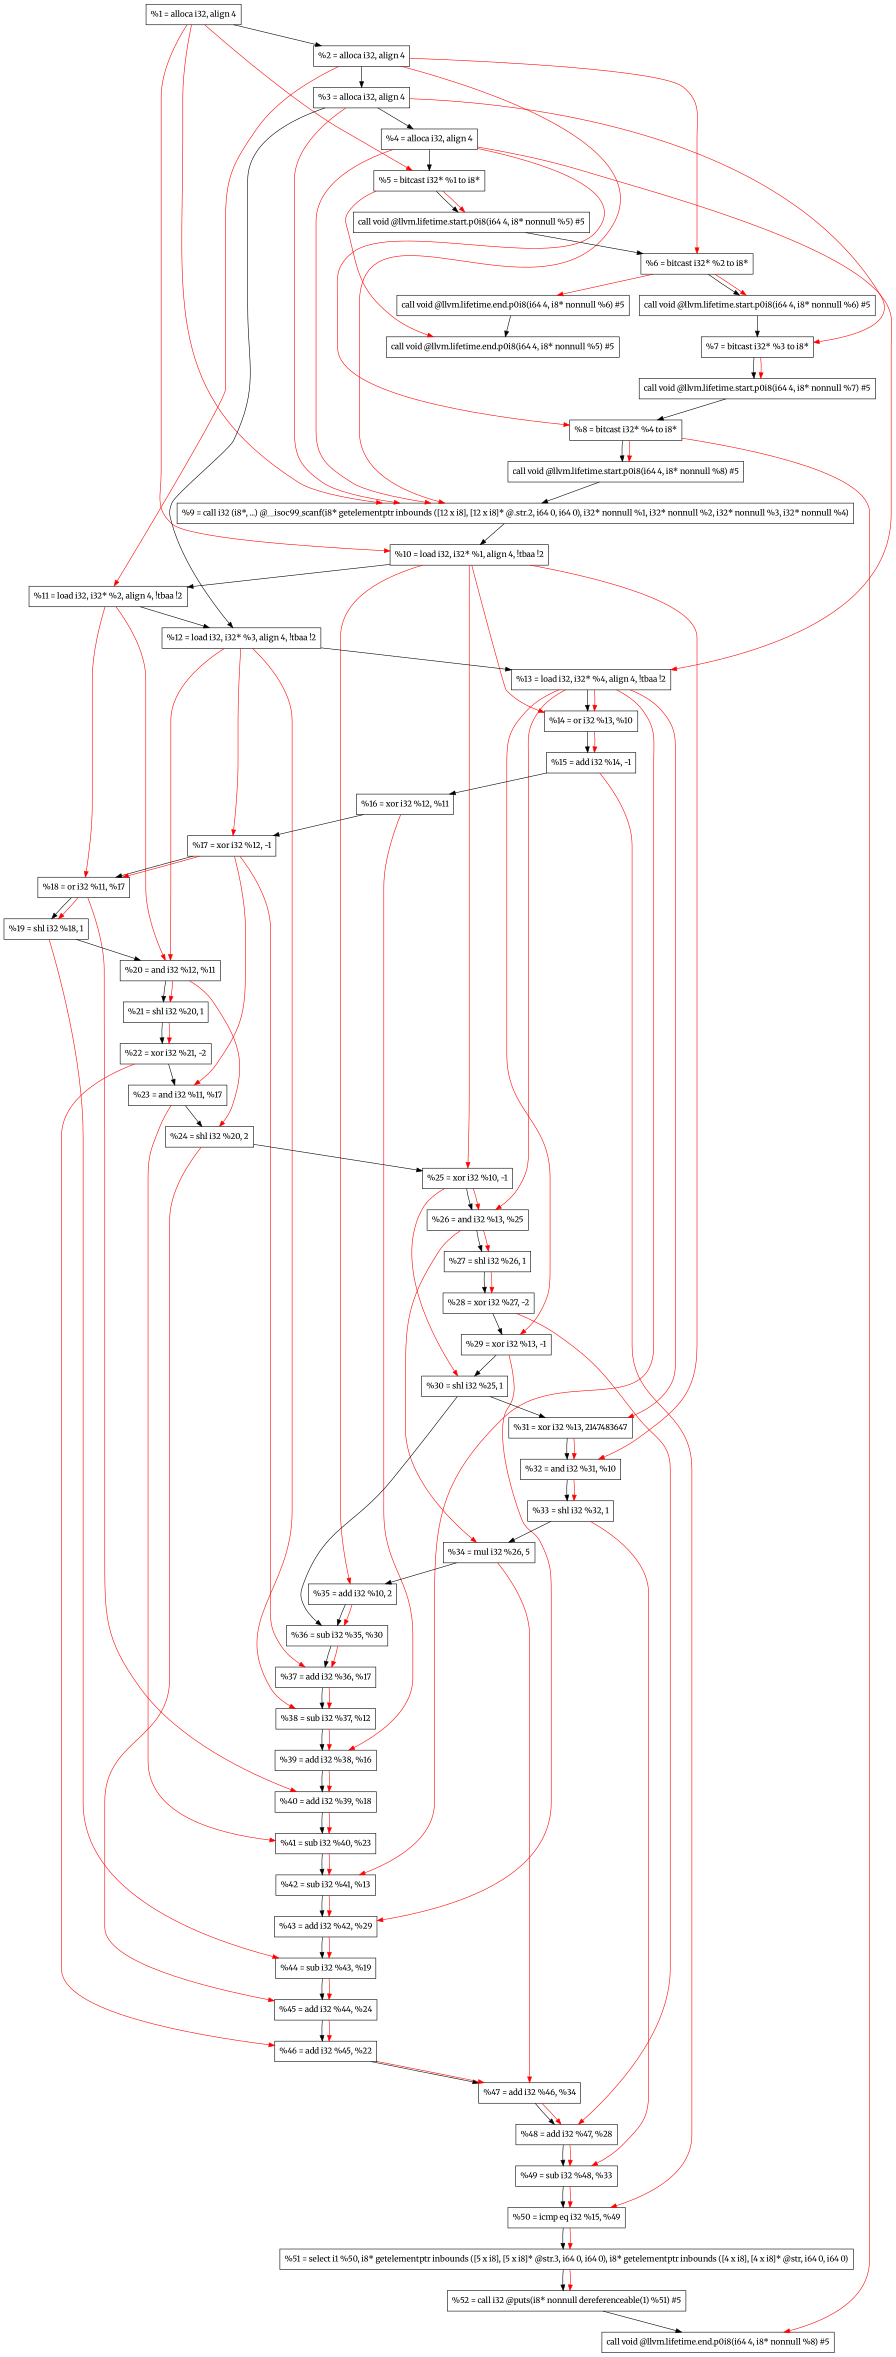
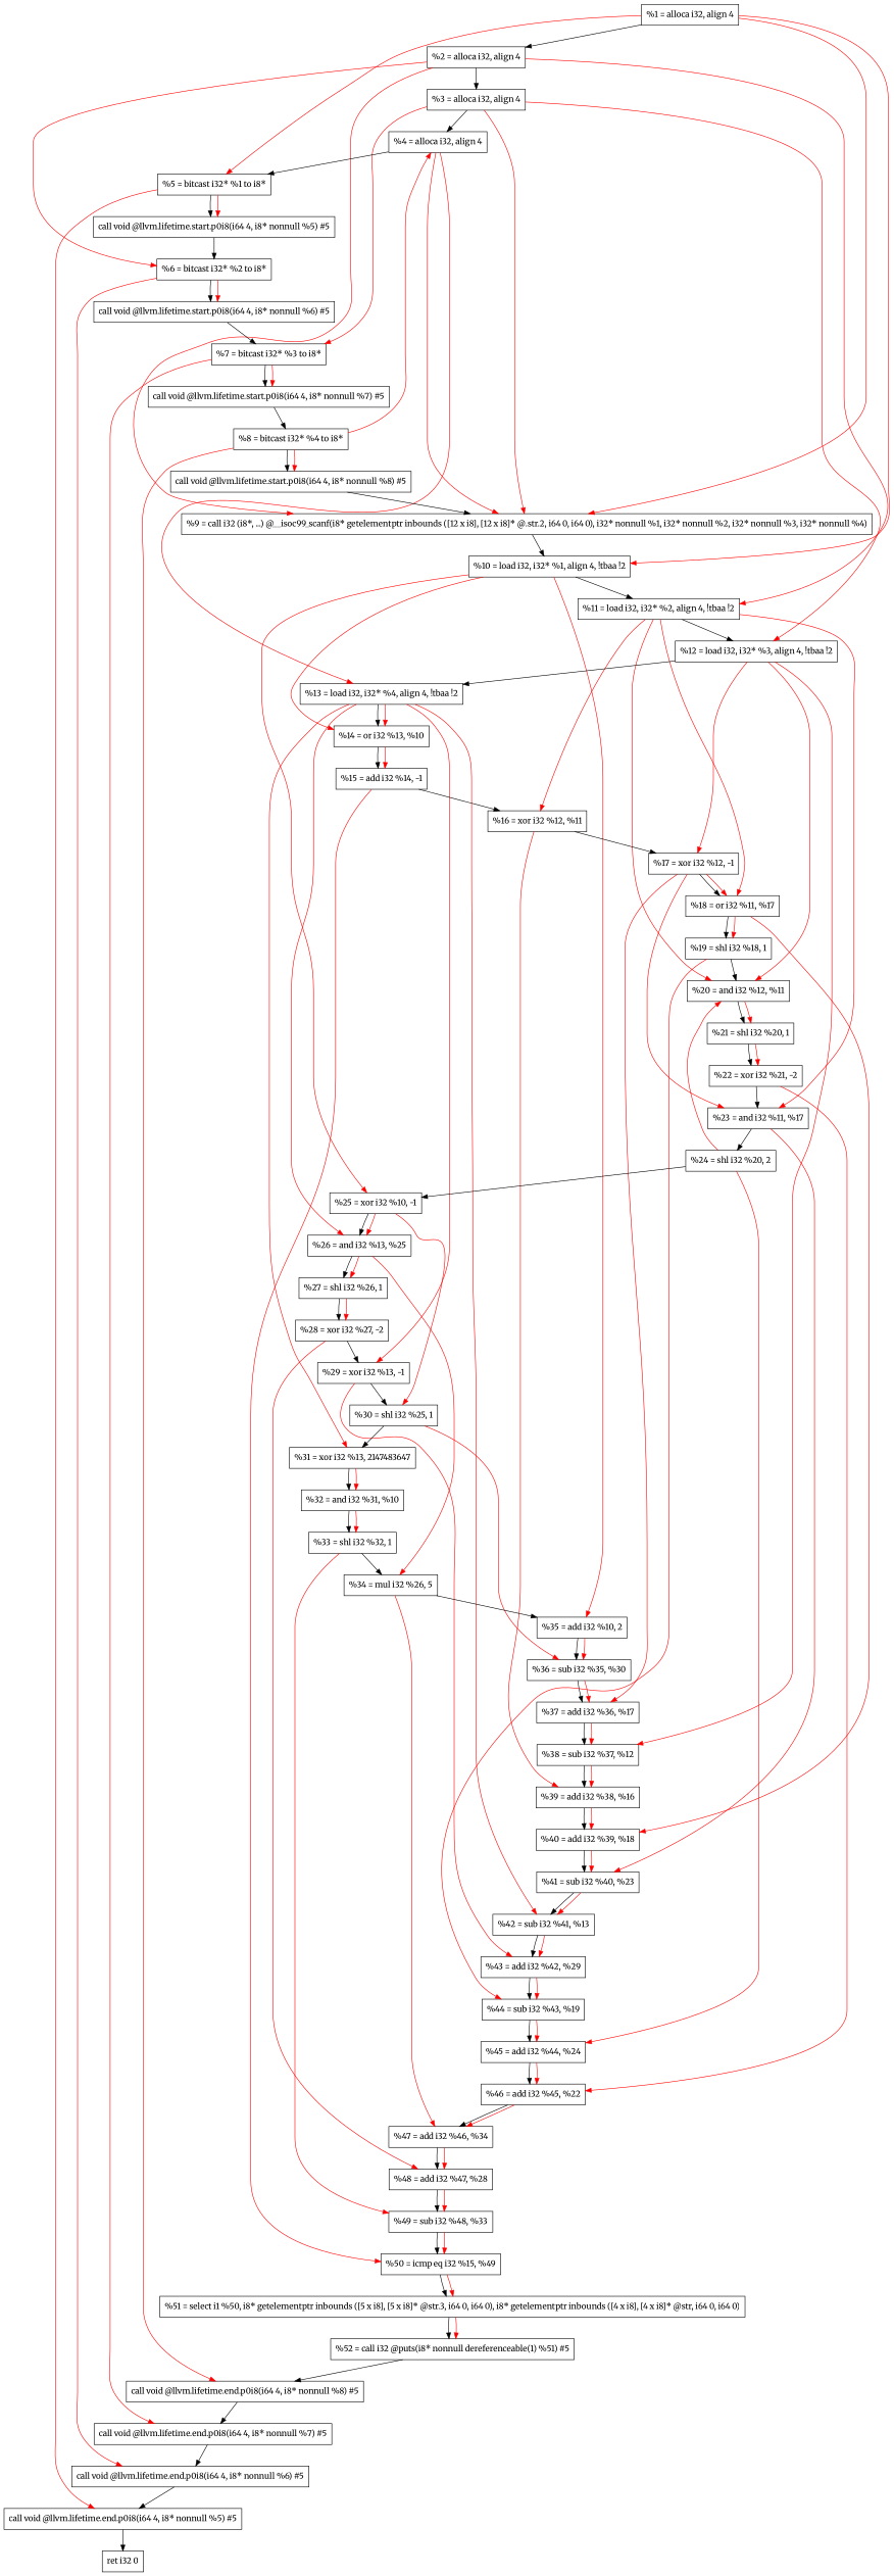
  digraph {
    fontname=Merriweather
    node [fontname=Merriweather shape=record]
    edge [fontname=Merriweather color=red]
    n1 [label="  %1 = alloca i32, align 4"]
    n2 [label="  %2 = alloca i32, align 4"]
    n3 [label="  %5 = bitcast i32* %1 to i8*"]
    n4 [label="  %9 = call i32 (i8*, ...) @__isoc99_scanf(i8* getelementptr inbounds ([12 x i8], [12 x i8]* @.str.2, i64 0, i64 0), i32* nonnull %1, i32* nonnull %2, i32* nonnull %3, i32* nonnull %4)"]
    n5 [label="  %10 = load i32, i32* %1, align 4, !tbaa !2"]
    n6 [label="  %3 = alloca i32, align 4"]
    n7 [label="  %6 = bitcast i32* %2 to i8*"]
    n8 [label="  %11 = load i32, i32* %2, align 4, !tbaa !2"]
    n9 [label="  call void @llvm.lifetime.start.p0i8(i64 4, i8* nonnull %5) #5"]
    n10 [label="  call void @llvm.lifetime.end.p0i8(i64 4, i8* nonnull %5) #5"]
    n11 [label="  %14 = or i32 %13, %10"]
    n12 [label="  %25 = xor i32 %10, -1"]
    n13 [label="  %32 = and i32 %31, %10"]
    n14 [label="  %35 = add i32 %10, 2"]
    n15 [label="  %4 = alloca i32, align 4"]
    n16 [label="  %7 = bitcast i32* %3 to i8*"]
    n17 [label="  %12 = load i32, i32* %3, align 4, !tbaa !2"]
    n18 [label="  call void @llvm.lifetime.start.p0i8(i64 4, i8* nonnull %6) #5"]
    n19 [label="  call void @llvm.lifetime.end.p0i8(i64 4, i8* nonnull %6) #5"]
    n20 [label="  %16 = xor i32 %12, %11"]
    n21 [label="  %18 = or i32 %11, %17"]
    n22 [label="  %20 = and i32 %12, %11"]
    n23 [label="  %23 = and i32 %11, %17"]
    n24 [label="  %8 = bitcast i32* %4 to i8*"]
    n25 [label="  %13 = load i32, i32* %4, align 4, !tbaa !2"]
    n26 [label="  call void @llvm.lifetime.start.p0i8(i64 4, i8* nonnull %7) #5"]
+   n27 [label="  call void @llvm.lifetime.end.p0i8(i64 4, i8* nonnull %7) #5"]
    n28 [label="  %17 = xor i32 %12, -1"]
    n29 [label="  %38 = sub i32 %37, %12"]
    n30 [label="  call void @llvm.lifetime.start.p0i8(i64 4, i8* nonnull %8) #5"]
    n31 [label="  call void @llvm.lifetime.end.p0i8(i64 4, i8* nonnull %8) #5"]
    n32 [label="  %26 = and i32 %13, %25"]
    n33 [label="  %29 = xor i32 %13, -1"]
    n34 [label="  %31 = xor i32 %13, 2147483647"]
    n35 [label="  %42 = sub i32 %41, %13"]
+   n36 [label="  ret i32 0"]
    n37 [label="  %15 = add i32 %14, -1"]
    n38 [label="  %30 = shl i32 %25, 1"]
    n39 [label="  %33 = shl i32 %32, 1"]
    n40 [label="  %36 = sub i32 %35, %30"]
    n41 [label="  %39 = add i32 %38, %16"]
    n42 [label="  %19 = shl i32 %18, 1"]
    n43 [label="  %40 = add i32 %39, %18"]
    n44 [label="  %21 = shl i32 %20, 1"]
    n45 [label="  %24 = shl i32 %20, 2"]
    n46 [label="  %41 = sub i32 %40, %23"]
    n47 [label="  %37 = add i32 %36, %17"]
    n48 [label="  %27 = shl i32 %26, 1"]
    n49 [label="  %34 = mul i32 %26, 5"]
    n50 [label="  %43 = add i32 %42, %29"]
    n51 [label="  %50 = icmp eq i32 %15, %49"]
    n52 [label="  %51 = select i1 %50, i8* getelementptr inbounds ([5 x i8], [5 x i8]* @str.3, i64 0, i64 0), i8* getelementptr inbounds ([4 x i8], [4 x i8]* @str, i64 0, i64 0)"]
    n53 [label="  %44 = sub i32 %43, %19"]
    n54 [label="  %45 = add i32 %44, %24"]
    n55 [label="  %22 = xor i32 %21, -2"]
    n56 [label="  %46 = add i32 %45, %22"]
    n57 [label="  %47 = add i32 %46, %34"]
    n58 [label="  %28 = xor i32 %27, -2"]
    n59 [label="  %48 = add i32 %47, %28"]
    n60 [label="  %49 = sub i32 %48, %33"]
    n61 [label="  %52 = call i32 @puts(i8* nonnull dereferenceable(1) %51) #5"]
    n1 -> n2 [color=""]
    n1 -> n3
    n1 -> n4
    n1 -> n5
    n2 -> n4
    n2 -> n6 [color=""]
    n2 -> n7
    n2 -> n8
    n3 -> n9 [color=""]
    n3 -> n9
    n3 -> n10
    n4 -> n5 [color=""]
    n5 -> n8 [color=""]
    n5 -> n11
    n5 -> n12
-   n5 -> n13
    n5 -> n14
    n6 -> n4
    n6 -> n15 [color=""]
    n6 -> n16
-   n6 -> n17 [color=black]
+   n6 -> n17
    n7 -> n18 [color=""]
    n7 -> n18
    n7 -> n19
    n8 -> n17 [color=""]
+   n8 -> n20
    n8 -> n21
    n8 -> n22
+   n8 -> n23
    n9 -> n7 [color=""]
+   n10 -> n36 [color=""]
    n11 -> n37 [color=""]
    n11 -> n37
    n12 -> n32 [color=""]
    n12 -> n32
    n12 -> n38
    n13 -> n39 [color=""]
    n13 -> n39
    n14 -> n40 [color=""]
    n14 -> n40
    n15 -> n3 [color=""]
    n15 -> n4
-   n15 -> n24
+   n24 -> n15
    n15 -> n25
    n16 -> n26 [color=""]
    n16 -> n26
+   n16 -> n27
    n17 -> n22
    n17 -> n25 [color=""]
    n17 -> n28
    n17 -> n29
    n18 -> n16 [color=""]
    n19 -> n10 [color=""]
    n20 -> n28 [color=""]
    n20 -> n41
    n21 -> n42 [color=""]
    n21 -> n42
    n21 -> n43
    n22 -> n44 [color=""]
    n22 -> n44
-   n22 -> n45
+   n45 -> n22
    n23 -> n45 [color=""]
    n23 -> n46
    n24 -> n30 [color=""]
    n24 -> n30
    n24 -> n31
    n25 -> n11 [color=""]
    n25 -> n11
    n25 -> n32
    n25 -> n33
    n25 -> n34
    n25 -> n35
    n26 -> n24 [color=""]
+   n27 -> n19 [color=""]
    n28 -> n21 [color=""]
    n28 -> n21
    n28 -> n23
    n28 -> n47
    n29 -> n41 [color=""]
    n29 -> n41
    n30 -> n4 [color=""]
+   n31 -> n27 [color=""]
    n32 -> n48 [color=""]
    n32 -> n48
    n32 -> n49
    n33 -> n38 [color=""]
    n33 -> n50
    n34 -> n13 [color=""]
    n34 -> n13
    n35 -> n50 [color=""]
    n35 -> n50
    n37 -> n20 [color=""]
    n37 -> n51
    n38 -> n34 [color=""]
-   n38 -> n40 [color=black]
+   n38 -> n40
    n39 -> n49 [color=""]
    n39 -> n60
    n40 -> n47 [color=""]
    n40 -> n47
    n41 -> n43 [color=""]
    n41 -> n43
    n42 -> n22 [color=""]
    n42 -> n53
    n43 -> n46 [color=""]
    n43 -> n46
    n44 -> n55 [color=""]
    n44 -> n55
    n45 -> n12 [color=""]
    n45 -> n54
    n46 -> n35 [color=""]
    n46 -> n35
    n47 -> n29 [color=""]
    n47 -> n29
    n48 -> n58 [color=""]
    n48 -> n58
    n49 -> n14 [color=""]
    n49 -> n57
    n50 -> n53 [color=""]
    n50 -> n53
    n51 -> n52 [color=""]
    n51 -> n52
    n52 -> n61 [color=""]
    n52 -> n61
    n53 -> n54 [color=""]
    n53 -> n54
    n54 -> n56 [color=""]
    n54 -> n56
    n55 -> n23 [color=""]
    n55 -> n56
    n56 -> n57 [color=""]
    n56 -> n57
    n57 -> n59 [color=""]
    n57 -> n59
    n58 -> n33 [color=""]
    n58 -> n59
    n59 -> n60 [color=""]
    n59 -> n60
    n60 -> n51 [color=""]
    n60 -> n51
    n61 -> n31 [color=""]
  }
